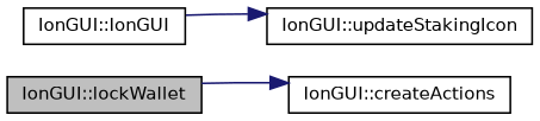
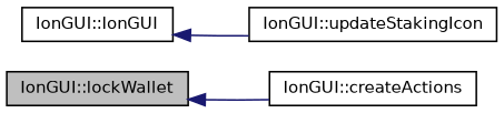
  digraph {
    rankdir=LR
    node [color=black fillcolor=white fontname=Helvetica fontsize=10 shape=record style=filled]
    edge [color=midnightblue dir=back fontname=Helvetica fontsize=10 labelfontname=Helvetica labelfontsize=10 style=solid]
    n1 [fillcolor=grey75 fontcolor=black height=0.2 label="IonGUI::lockWallet" width=0.4]
    n2 [height=0.2 label="IonGUI::createActions" width=0.4]
    n3 [height=0.2 label="IonGUI::IonGUI" width=0.4]
    n4 [height=0.2 label="IonGUI::updateStakingIcon" width=0.4]
-   n2 -> n1
-   n4 -> n3
+   n1 -> n2
+   n3 -> n4
  }
